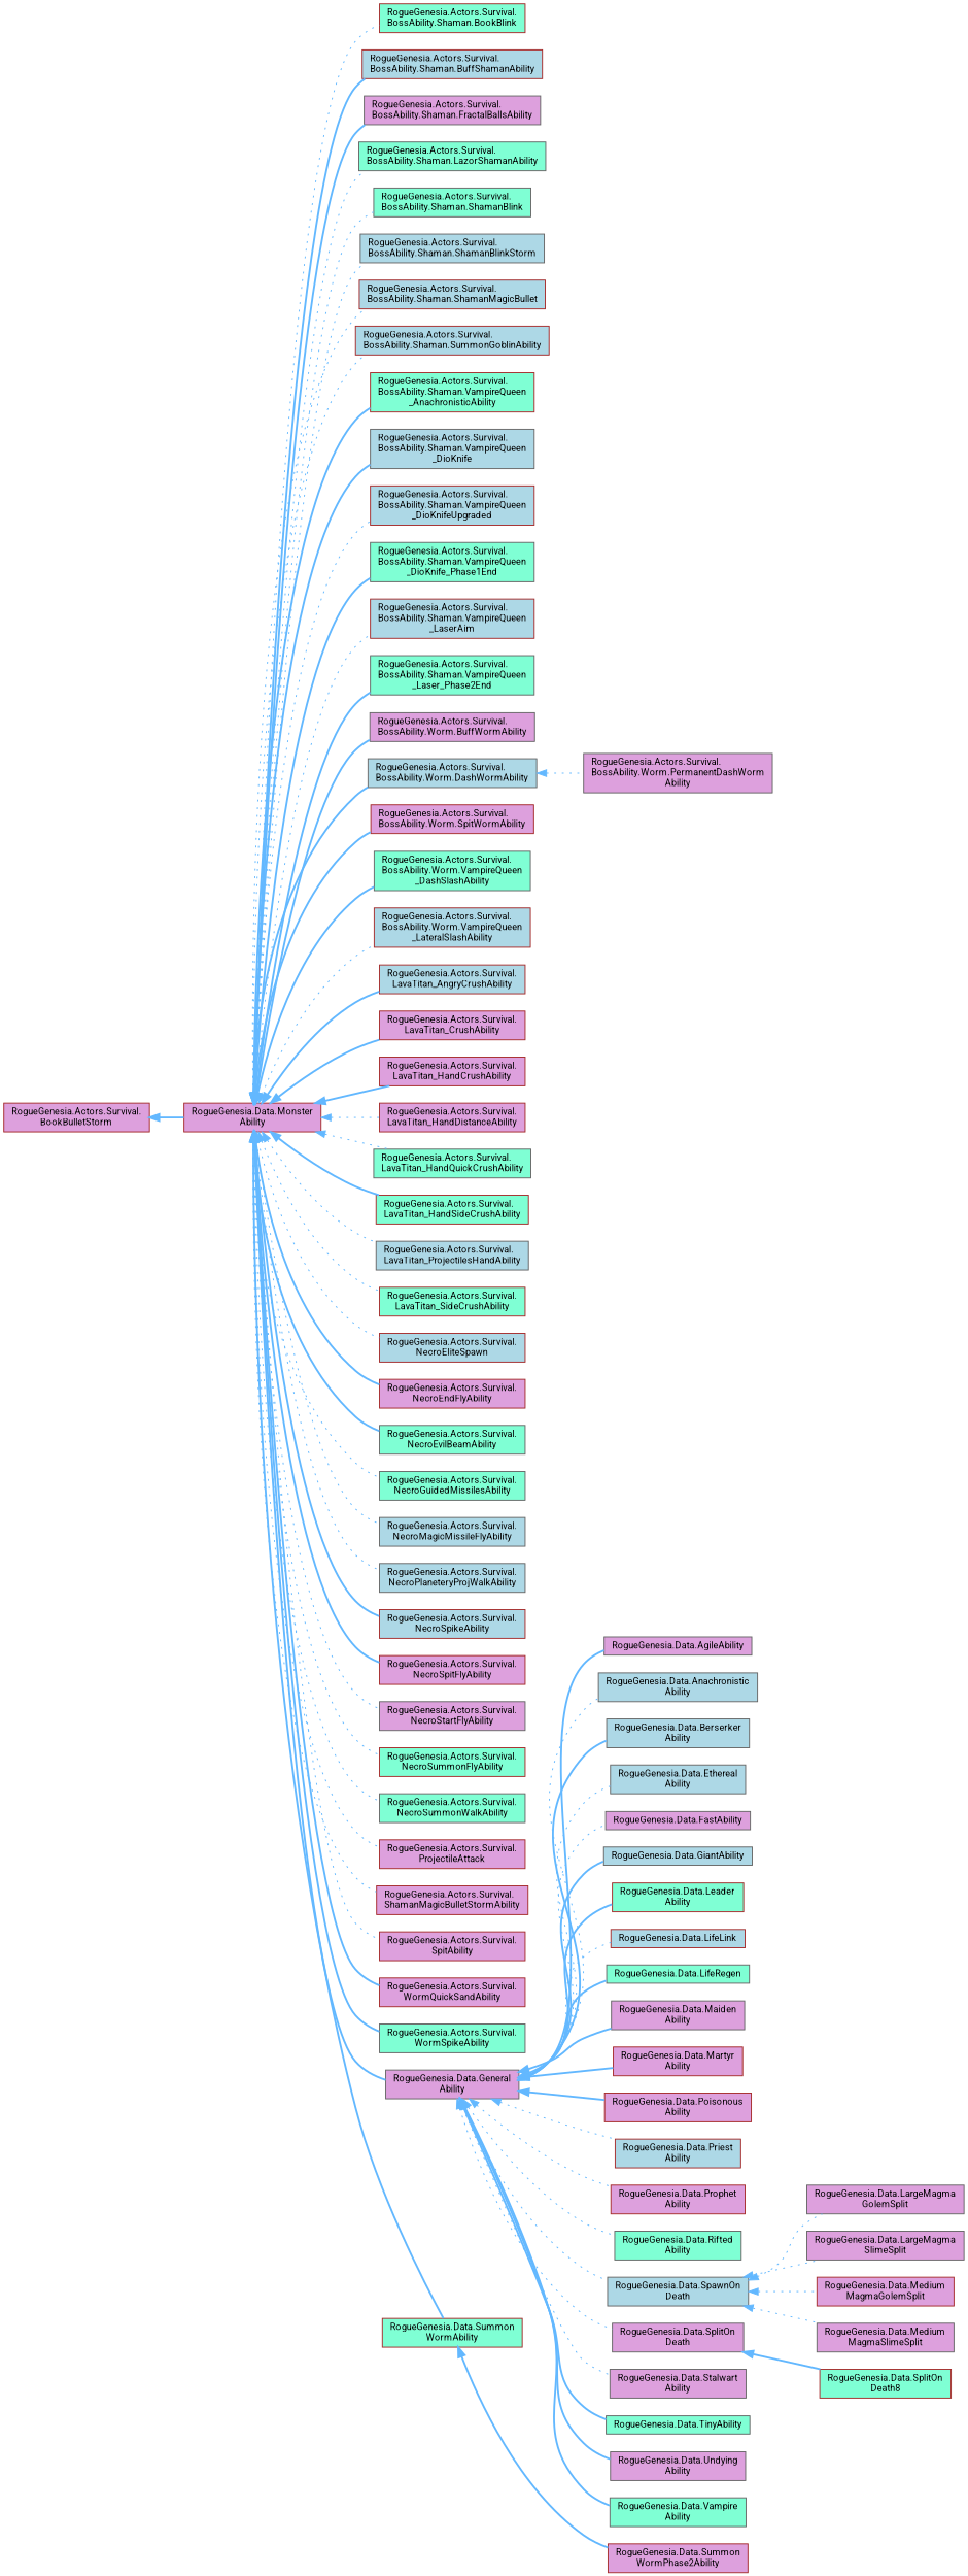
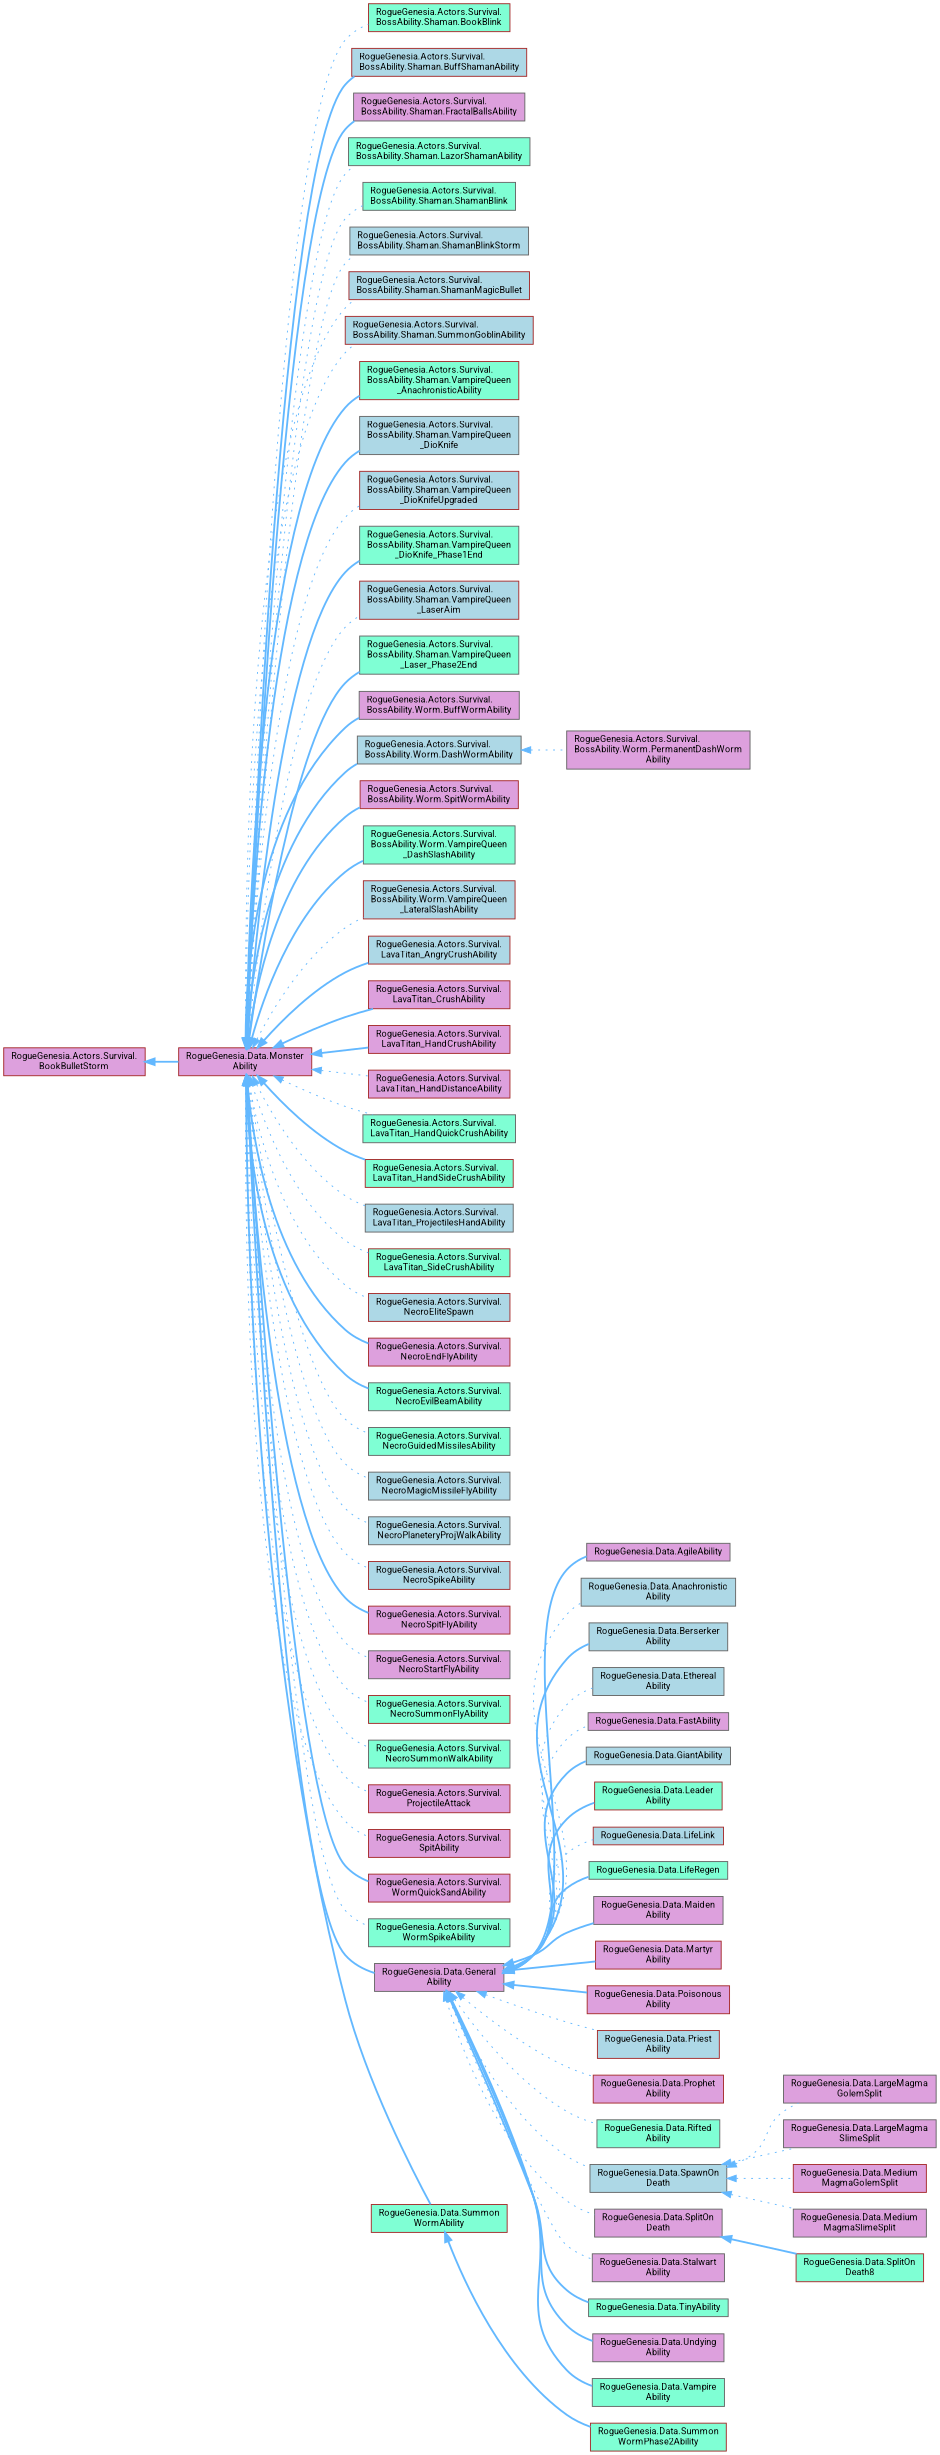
  digraph {
    fontname=Roboto
    rankdir=LR
    node [color=gray40 fillcolor=plum fontname=Roboto fontsize=10 shape=box style=filled]
    edge [color=steelblue1 dir=back fontname=Roboto fontsize=10 labelfontname=Helvetica labelfontsize=10 style=dotted]
    n1 [color=brown height=0.2 label="RogueGenesia.Data.Monster\lAbility" width=0.4]
    n2 [color=brown fillcolor=aquamarine height=0.2 label="RogueGenesia.Actors.Survival.\lBossAbility.Shaman.BookBlink" width=0.4]
    n3 [color=brown fillcolor=lightblue height=0.2 label="RogueGenesia.Actors.Survival.\lBossAbility.Shaman.BuffShamanAbility" width=0.4]
    n4 [height=0.2 label="RogueGenesia.Actors.Survival.\lBossAbility.Shaman.FractalBallsAbility" width=0.4]
    n5 [fillcolor=aquamarine height=0.2 label="RogueGenesia.Actors.Survival.\lBossAbility.Shaman.LazorShamanAbility" width=0.4]
    n6 [fillcolor=aquamarine height=0.2 label="RogueGenesia.Actors.Survival.\lBossAbility.Shaman.ShamanBlink" width=0.4]
    n7 [fillcolor=lightblue height=0.2 label="RogueGenesia.Actors.Survival.\lBossAbility.Shaman.ShamanBlinkStorm" width=0.4]
    n8 [color=brown fillcolor=lightblue height=0.2 label="RogueGenesia.Actors.Survival.\lBossAbility.Shaman.ShamanMagicBullet" width=0.4]
    n9 [color=brown fillcolor=lightblue height=0.2 label="RogueGenesia.Actors.Survival.\lBossAbility.Shaman.SummonGoblinAbility" width=0.4]
    n10 [color=brown fillcolor=aquamarine height=0.2 label="RogueGenesia.Actors.Survival.\lBossAbility.Shaman.VampireQueen\l_AnachronisticAbility" width=0.4]
    n11 [fillcolor=lightblue height=0.2 label="RogueGenesia.Actors.Survival.\lBossAbility.Shaman.VampireQueen\l_DioKnife" width=0.4]
    n12 [color=brown fillcolor=lightblue height=0.2 label="RogueGenesia.Actors.Survival.\lBossAbility.Shaman.VampireQueen\l_DioKnifeUpgraded" width=0.4]
    n13 [fillcolor=aquamarine height=0.2 label="RogueGenesia.Actors.Survival.\lBossAbility.Shaman.VampireQueen\l_DioKnife_Phase1End" width=0.4]
    n14 [color=brown fillcolor=lightblue height=0.2 label="RogueGenesia.Actors.Survival.\lBossAbility.Shaman.VampireQueen\l_LaserAim" width=0.4]
    n15 [fillcolor=aquamarine height=0.2 label="RogueGenesia.Actors.Survival.\lBossAbility.Shaman.VampireQueen\l_Laser_Phase2End" width=0.4]
    n16 [height=0.2 label="RogueGenesia.Actors.Survival.\lBossAbility.Worm.BuffWormAbility" width=0.4]
    n17 [fillcolor=lightblue height=0.2 label="RogueGenesia.Actors.Survival.\lBossAbility.Worm.DashWormAbility" width=0.4]
    n18 [color=brown height=0.2 label="RogueGenesia.Actors.Survival.\lBossAbility.Worm.SpitWormAbility" width=0.4]
    n19 [fillcolor=aquamarine height=0.2 label="RogueGenesia.Actors.Survival.\lBossAbility.Worm.VampireQueen\l_DashSlashAbility" width=0.4]
    n20 [color=brown fillcolor=lightblue height=0.2 label="RogueGenesia.Actors.Survival.\lBossAbility.Worm.VampireQueen\l_LateralSlashAbility" width=0.4]
    n21 [color=brown fillcolor=lightblue height=0.2 label="RogueGenesia.Actors.Survival.\lLavaTitan_AngryCrushAbility" width=0.4]
    n22 [color=brown height=0.2 label="RogueGenesia.Actors.Survival.\lLavaTitan_CrushAbility" width=0.4]
    n23 [color=brown height=0.2 label="RogueGenesia.Actors.Survival.\lLavaTitan_HandCrushAbility" width=0.4]
    n24 [color=brown height=0.2 label="RogueGenesia.Actors.Survival.\lLavaTitan_HandDistanceAbility" width=0.4]
    n25 [fillcolor=aquamarine height=0.2 label="RogueGenesia.Actors.Survival.\lLavaTitan_HandQuickCrushAbility" width=0.4]
    n26 [color=brown fillcolor=aquamarine height=0.2 label="RogueGenesia.Actors.Survival.\lLavaTitan_HandSideCrushAbility" width=0.4]
    n27 [fillcolor=lightblue height=0.2 label="RogueGenesia.Actors.Survival.\lLavaTitan_ProjectilesHandAbility" width=0.4]
    n28 [color=brown fillcolor=aquamarine height=0.2 label="RogueGenesia.Actors.Survival.\lLavaTitan_SideCrushAbility" width=0.4]
    n29 [color=brown fillcolor=lightblue height=0.2 label="RogueGenesia.Actors.Survival.\lNecroEliteSpawn" width=0.4]
    n30 [color=brown height=0.2 label="RogueGenesia.Actors.Survival.\lNecroEndFlyAbility" width=0.4]
    n31 [fillcolor=aquamarine height=0.2 label="RogueGenesia.Actors.Survival.\lNecroEvilBeamAbility" width=0.4]
    n32 [fillcolor=aquamarine height=0.2 label="RogueGenesia.Actors.Survival.\lNecroGuidedMissilesAbility" width=0.4]
    n33 [fillcolor=lightblue height=0.2 label="RogueGenesia.Actors.Survival.\lNecroMagicMissileFlyAbility" width=0.4]
    n34 [fillcolor=lightblue height=0.2 label="RogueGenesia.Actors.Survival.\lNecroPlaneteryProjWalkAbility" width=0.4]
    n35 [color=brown fillcolor=lightblue height=0.2 label="RogueGenesia.Actors.Survival.\lNecroSpikeAbility" width=0.4]
    n36 [color=brown height=0.2 label="RogueGenesia.Actors.Survival.\lNecroSpitFlyAbility" width=0.4]
    n37 [height=0.2 label="RogueGenesia.Actors.Survival.\lNecroStartFlyAbility" width=0.4]
    n38 [color=brown fillcolor=aquamarine height=0.2 label="RogueGenesia.Actors.Survival.\lNecroSummonFlyAbility" width=0.4]
    n39 [fillcolor=aquamarine height=0.2 label="RogueGenesia.Actors.Survival.\lNecroSummonWalkAbility" width=0.4]
    n40 [color=brown height=0.2 label="RogueGenesia.Actors.Survival.\lProjectileAttack" width=0.4]
-   n41 [color=brown height=0.2 label="RogueGenesia.Actors.Survival.\lShamanMagicBulletStormAbility" width=0.4]
    n42 [color=brown height=0.2 label="RogueGenesia.Actors.Survival.\lSpitAbility" width=0.4]
    n43 [color=brown height=0.2 label="RogueGenesia.Actors.Survival.\lWormQuickSandAbility" width=0.4]
    n44 [fillcolor=aquamarine height=0.2 label="RogueGenesia.Actors.Survival.\lWormSpikeAbility" width=0.4]
    n45 [height=0.2 label="RogueGenesia.Data.General\lAbility" width=0.4]
    n46 [color=brown fillcolor=aquamarine height=0.2 label="RogueGenesia.Data.Summon\lWormAbility" width=0.4]
    n47 [color=brown height=0.2 label="RogueGenesia.Actors.Survival.\lBookBulletStorm" width=0.4]
    n48 [height=0.2 label="RogueGenesia.Actors.Survival.\lBossAbility.Worm.PermanentDashWorm\lAbility" width=0.4]
    n49 [height=0.2 label="RogueGenesia.Data.AgileAbility" width=0.4]
    n50 [fillcolor=lightblue height=0.2 label="RogueGenesia.Data.Anachronistic\lAbility" width=0.4]
    n51 [fillcolor=lightblue height=0.2 label="RogueGenesia.Data.Berserker\lAbility" width=0.4]
    n52 [fillcolor=lightblue height=0.2 label="RogueGenesia.Data.Ethereal\lAbility" width=0.4]
    n53 [height=0.2 label="RogueGenesia.Data.FastAbility" width=0.4]
    n54 [fillcolor=lightblue height=0.2 label="RogueGenesia.Data.GiantAbility" width=0.4]
    n55 [color=brown fillcolor=aquamarine height=0.2 label="RogueGenesia.Data.Leader\lAbility" width=0.4]
    n56 [color=brown fillcolor=lightblue height=0.2 label="RogueGenesia.Data.LifeLink" width=0.4]
    n57 [fillcolor=aquamarine height=0.2 label="RogueGenesia.Data.LifeRegen" width=0.4]
    n58 [height=0.2 label="RogueGenesia.Data.Maiden\lAbility" width=0.4]
    n59 [color=brown height=0.2 label="RogueGenesia.Data.Martyr\lAbility" width=0.4]
    n60 [color=brown height=0.2 label="RogueGenesia.Data.Poisonous\lAbility" width=0.4]
    n61 [color=brown fillcolor=lightblue height=0.2 label="RogueGenesia.Data.Priest\lAbility" width=0.4]
    n62 [color=brown height=0.2 label="RogueGenesia.Data.Prophet\lAbility" width=0.4]
    n63 [fillcolor=aquamarine height=0.2 label="RogueGenesia.Data.Rifted\lAbility" width=0.4]
    n64 [fillcolor=lightblue height=0.2 label="RogueGenesia.Data.SpawnOn\lDeath" width=0.4]
    n65 [height=0.2 label="RogueGenesia.Data.SplitOn\lDeath" width=0.4]
    n66 [height=0.2 label="RogueGenesia.Data.Stalwart\lAbility" width=0.4]
    n67 [fillcolor=aquamarine height=0.2 label="RogueGenesia.Data.TinyAbility" width=0.4]
    n68 [height=0.2 label="RogueGenesia.Data.Undying\lAbility" width=0.4]
    n69 [fillcolor=aquamarine height=0.2 label="RogueGenesia.Data.Vampire\lAbility" width=0.4]
-   n70 [color=brown height=0.2 label="RogueGenesia.Data.Summon\lWormPhase2Ability" width=0.4]
+   n70 [color=brown fillcolor=aquamarine height=0.2 label="RogueGenesia.Data.Summon\lWormPhase2Ability" width=0.4]
    n71 [height=0.2 label="RogueGenesia.Data.LargeMagma\lGolemSplit" width=0.4]
    n72 [height=0.2 label="RogueGenesia.Data.LargeMagma\lSlimeSplit" width=0.4]
    n73 [color=brown height=0.2 label="RogueGenesia.Data.Medium\lMagmaGolemSplit" width=0.4]
    n74 [height=0.2 label="RogueGenesia.Data.Medium\lMagmaSlimeSplit" width=0.4]
    n75 [color=brown fillcolor=aquamarine height=0.2 label="RogueGenesia.Data.SplitOn\lDeath8" width=0.4]
    n1 -> n2
    n1 -> n3 [style=bold]
    n1 -> n4 [style=bold]
    n1 -> n5
    n1 -> n6
    n1 -> n7
    n1 -> n8
    n1 -> n9
    n1 -> n10 [style=bold]
    n1 -> n11 [style=bold]
    n1 -> n12
    n1 -> n13 [style=bold]
    n1 -> n14
    n1 -> n15 [style=bold]
    n1 -> n16 [style=bold]
    n1 -> n17 [style=bold]
    n1 -> n18 [style=bold]
    n1 -> n19 [style=bold]
    n1 -> n20
    n1 -> n21 [style=bold]
    n1 -> n22 [style=bold]
    n1 -> n23 [style=bold]
    n1 -> n24
    n1 -> n25
    n1 -> n26 [style=bold]
    n1 -> n27
    n1 -> n28
    n1 -> n29
    n1 -> n30 [style=bold]
    n1 -> n31 [style=bold]
    n1 -> n32
    n1 -> n33
    n1 -> n34
-   n1 -> n35 [style=bold]
+   n1 -> n35
    n1 -> n36 [style=bold]
    n1 -> n37
    n1 -> n38
    n1 -> n39
    n1 -> n40
-   n1 -> n41
    n1 -> n42
    n1 -> n43 [style=bold]
-   n1 -> n44 [style=bold]
+   n1 -> n44
    n1 -> n45 [style=bold]
    n1 -> n46 [style=bold]
    n17 -> n48
    n45 -> n49 [style=bold]
    n45 -> n50
    n45 -> n51 [style=bold]
    n45 -> n52
    n45 -> n53
    n45 -> n54 [style=bold]
    n45 -> n55 [style=bold]
    n45 -> n56
    n45 -> n57 [style=bold]
    n45 -> n58 [style=bold]
    n45 -> n59 [style=bold]
    n45 -> n60 [style=bold]
    n45 -> n61
    n45 -> n62
    n45 -> n63
    n45 -> n64
    n45 -> n65
    n45 -> n66
    n45 -> n67 [style=bold]
    n45 -> n68 [style=bold]
    n45 -> n69 [style=bold]
    n46 -> n70 [style=bold]
    n47 -> n1 [style=bold]
    n64 -> n71
    n64 -> n72
    n64 -> n73
    n64 -> n74
    n65 -> n75 [style=bold]
  }
